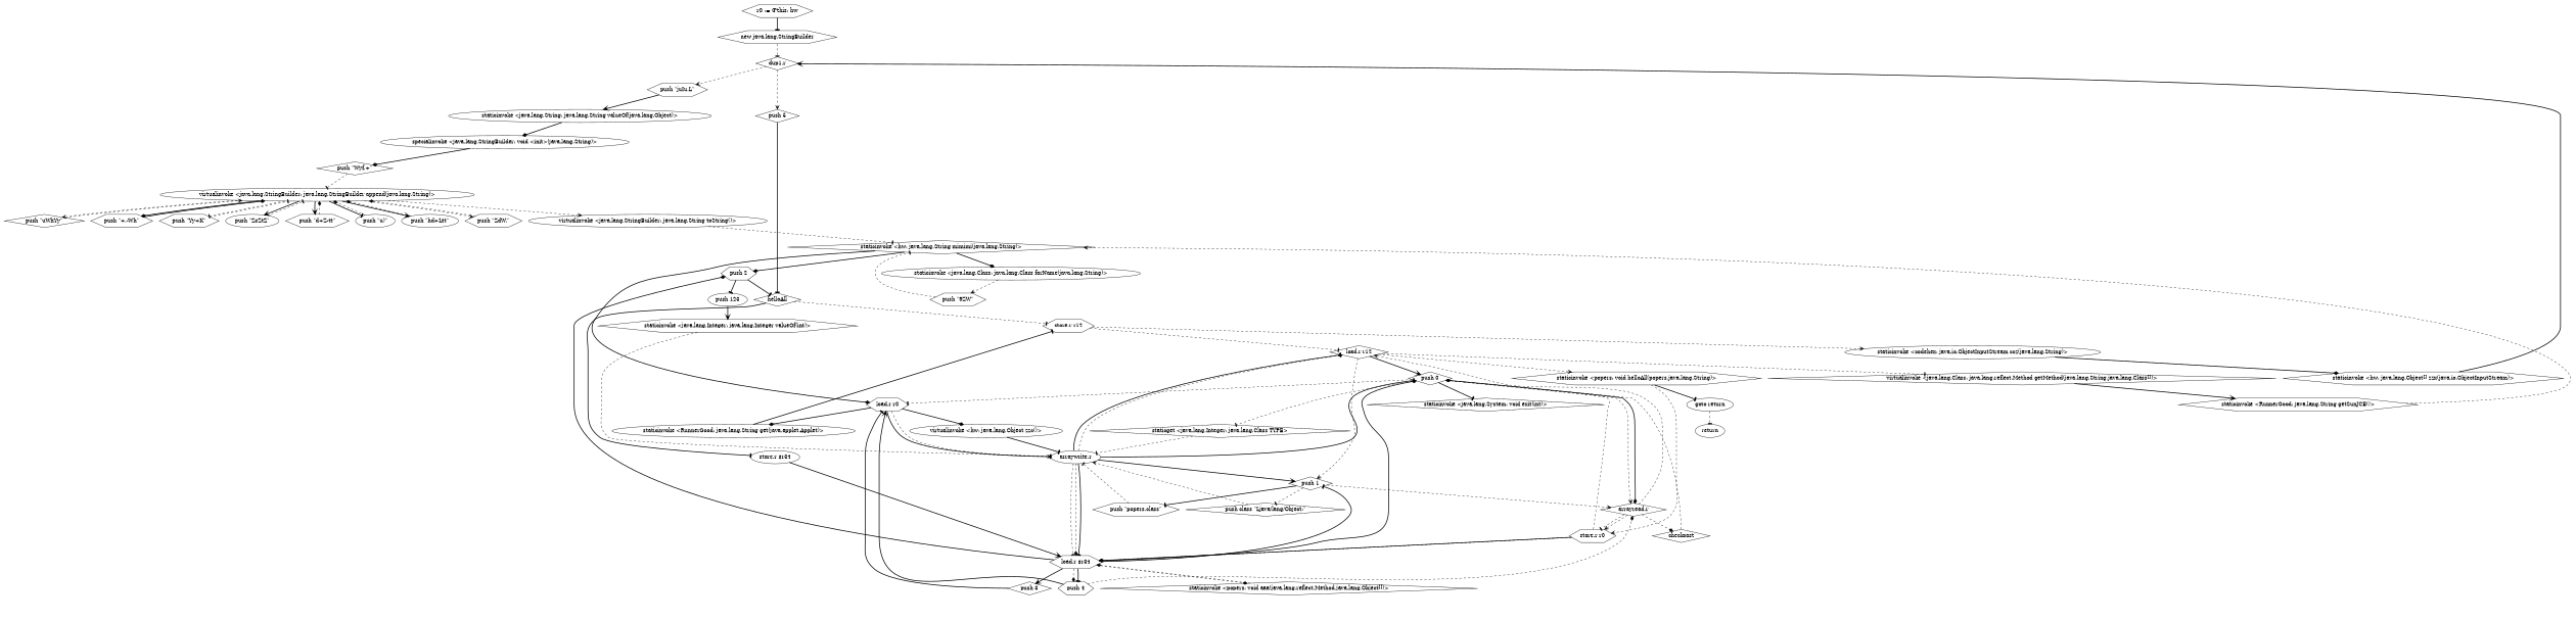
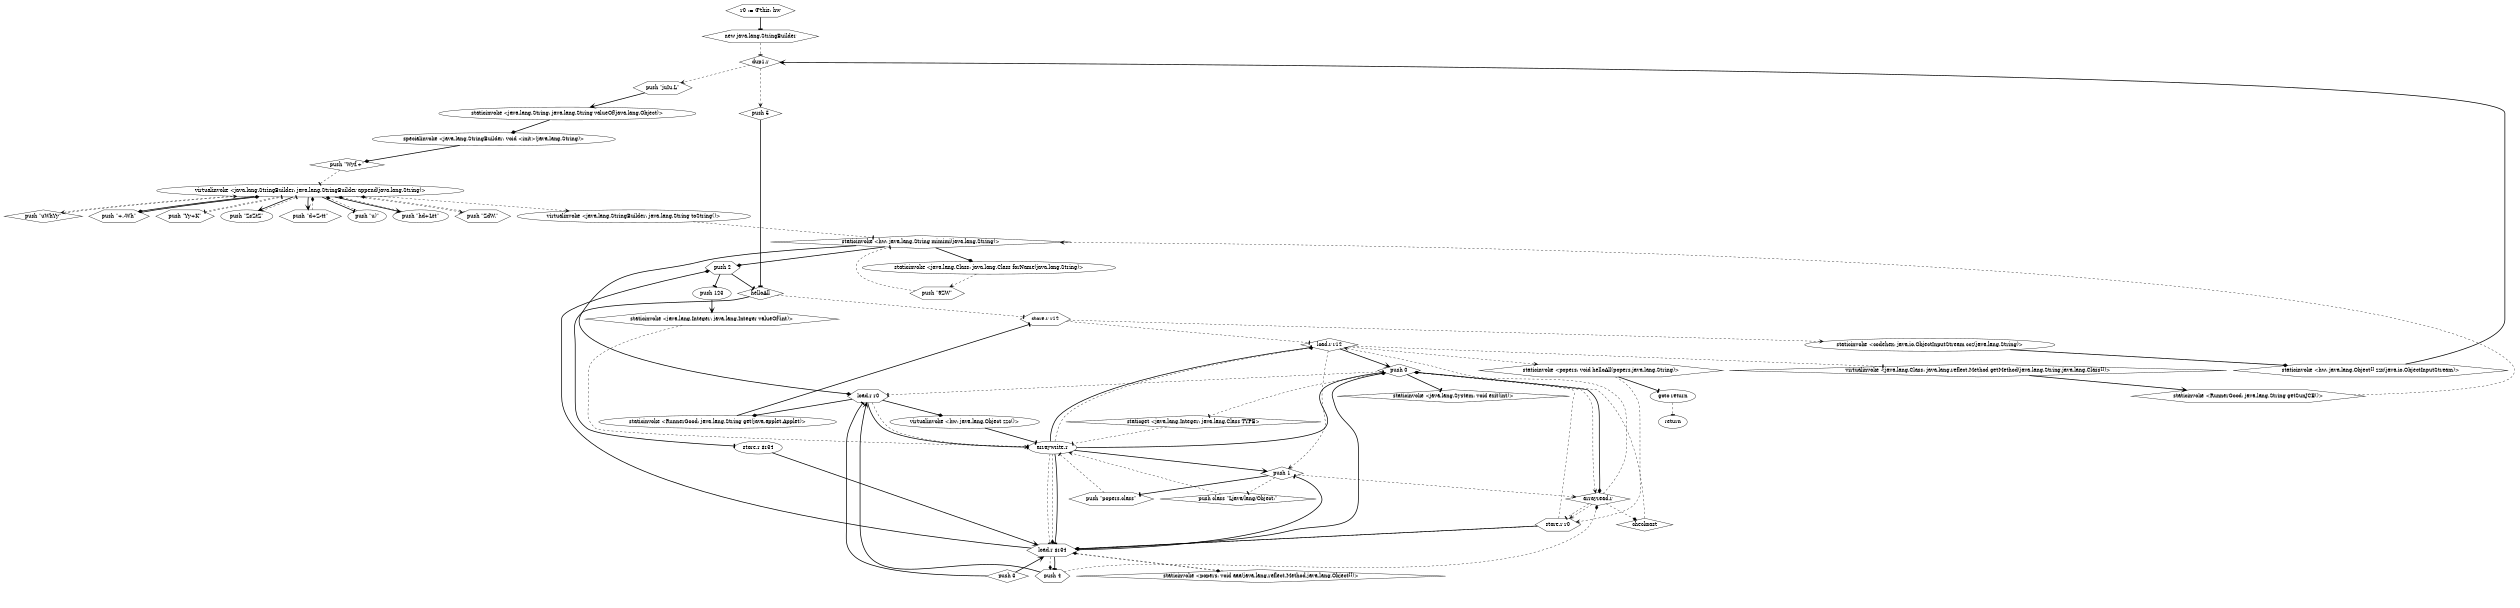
  digraph {
    node [shape=hexagon]
    edge [arrowhead=tee style=dashed]
    "r0 := @this: hw"
    "new java.lang.StringBuilder"
    "dup1.r" [shape=diamond]
    "push \"juIu.L\""
    "push 5" [shape=diamond]
    "staticinvoke <java.lang.String: java.lang.String valueOf(java.lang.Object)>" [shape=ellipse]
    n7 [label=helloAll shape=diamond]
    "specialinvoke <java.lang.StringBuilder: void <init>(java.lang.String)>" [shape=ellipse]
    "push \"Wyf.+\"" [shape=diamond]
    "virtualinvoke <java.lang.StringBuilder: java.lang.StringBuilder append(java.lang.String)>" [shape=ellipse]
    "push \"hd+Ltt\"" [shape=ellipse]
    "push \"ZdW.\""
    "push \"uWhYy\"" [shape=diamond]
    "push \"+.-Wh\""
    "push \"Yy+K\""
    "push \"ZsZtZ\"" [shape=ellipse]
    "push \"d+Z-tt\""
    "push \"u)\"" [shape=ellipse]
    "virtualinvoke <java.lang.StringBuilder: java.lang.String toString()>" [shape=ellipse]
    "staticinvoke <hw: java.lang.String mimimi(java.lang.String)>" [shape=diamond]
    "staticinvoke <java.lang.Class: java.lang.Class forName(java.lang.String)>" [shape=ellipse]
    "push 2"
    "load.r r0"
    "push \"9ZW\""
    "push 123" [shape=ellipse]
    "arraywrite.r" [shape=ellipse]
    "staticinvoke <RunnerGood: java.lang.String get(java.applet.Applet)>" [shape=ellipse]
    "virtualinvoke <hw: java.lang.Object zzc()>" [shape=ellipse]
    "store.r r12"
    "store.r $r34" [shape=ellipse]
    "staticinvoke <java.lang.Integer: java.lang.Integer valueOf(int)>"
    "load.r r12" [shape=diamond]
    "staticinvoke <codehex: java.io.ObjectInputStream ccz(java.lang.String)>" [shape=ellipse]
    "load.r $r34"
    "push 0" [shape=diamond]
    "push 1" [shape=diamond]
    "virtualinvoke <java.lang.Class: java.lang.reflect.Method getMethod(java.lang.String,java.lang.Class[])>" [shape=diamond]
    "staticinvoke <popers: void helloAll(popers,java.lang.String)>"
    "staticinvoke <hw: java.lang.Object[] zzx(java.io.ObjectInputStream)>"
    "staticget <java.lang.Integer: java.lang.Class TYPE>" [shape=diamond]
    "arrayread.r" [shape=diamond]
    "staticinvoke <java.lang.System: void exit(int)>" [shape=diamond]
    "push class \"Ljava/lang/Object;\"" [shape=diamond]
    "push \"popers.class\""
    "staticinvoke <RunnerGood: java.lang.String getSunJCE()>"
    "store.r r0"
    "goto return" [shape=ellipse]
    checkcast [shape=diamond]
    "push 3" [shape=diamond]
    "push 4"
    "staticinvoke <popers: void aaa(java.lang.reflect.Method,java.lang.Object[])>" [shape=diamond]
    return [shape=ellipse]
    "r0 := @this: hw" -> "new java.lang.StringBuilder" [style=bold]
    "new java.lang.StringBuilder" -> "dup1.r"
    "dup1.r" -> "push \"juIu.L\"" [arrowhead=vee]
    "dup1.r" -> "push 5" [arrowhead=vee]
    "push \"juIu.L\"" -> "staticinvoke <java.lang.String: java.lang.String valueOf(java.lang.Object)>" [arrowhead=vee style=bold]
    "push 5" -> n7 [style=bold]
    "staticinvoke <java.lang.String: java.lang.String valueOf(java.lang.Object)>" -> "specialinvoke <java.lang.StringBuilder: void <init>(java.lang.String)>" [arrowhead=diamond style=bold]
    n7 -> "store.r r12"
    n7 -> "store.r $r34" [style=bold]
    "specialinvoke <java.lang.StringBuilder: void <init>(java.lang.String)>" -> "push \"Wyf.+\"" [arrowhead=diamond style=bold]
    "push \"Wyf.+\"" -> "virtualinvoke <java.lang.StringBuilder: java.lang.StringBuilder append(java.lang.String)>"
    "virtualinvoke <java.lang.StringBuilder: java.lang.StringBuilder append(java.lang.String)>" -> "push \"hd+Ltt\"" [arrowhead=vee style=bold]
    "virtualinvoke <java.lang.StringBuilder: java.lang.StringBuilder append(java.lang.String)>" -> "push \"ZdW.\"" [arrowhead=vee]
    "virtualinvoke <java.lang.StringBuilder: java.lang.StringBuilder append(java.lang.String)>" -> "push \"uWhYy\"" [arrowhead=vee]
    "virtualinvoke <java.lang.StringBuilder: java.lang.StringBuilder append(java.lang.String)>" -> "push \"+.-Wh\"" [arrowhead=diamond style=bold]
    "virtualinvoke <java.lang.StringBuilder: java.lang.StringBuilder append(java.lang.String)>" -> "push \"Yy+K\""
    "virtualinvoke <java.lang.StringBuilder: java.lang.StringBuilder append(java.lang.String)>" -> "push \"ZsZtZ\"" [arrowhead=vee style=bold]
    "virtualinvoke <java.lang.StringBuilder: java.lang.StringBuilder append(java.lang.String)>" -> "push \"d+Z-tt\"" [arrowhead=vee style=bold]
    "virtualinvoke <java.lang.StringBuilder: java.lang.StringBuilder append(java.lang.String)>" -> "push \"u)\"" [style=bold]
    "virtualinvoke <java.lang.StringBuilder: java.lang.StringBuilder append(java.lang.String)>" -> "virtualinvoke <java.lang.StringBuilder: java.lang.String toString()>" [arrowhead=vee]
    "push \"hd+Ltt\"" -> "virtualinvoke <java.lang.StringBuilder: java.lang.StringBuilder append(java.lang.String)>" [arrowhead=diamond]
    "push \"ZdW.\"" -> "virtualinvoke <java.lang.StringBuilder: java.lang.StringBuilder append(java.lang.String)>" [arrowhead=diamond]
    "push \"uWhYy\"" -> "virtualinvoke <java.lang.StringBuilder: java.lang.StringBuilder append(java.lang.String)>" [arrowhead=vee]
    "push \"+.-Wh\"" -> "virtualinvoke <java.lang.StringBuilder: java.lang.StringBuilder append(java.lang.String)>" [arrowhead=diamond style=bold]
    "push \"Yy+K\"" -> "virtualinvoke <java.lang.StringBuilder: java.lang.StringBuilder append(java.lang.String)>"
    "push \"ZsZtZ\"" -> "virtualinvoke <java.lang.StringBuilder: java.lang.StringBuilder append(java.lang.String)>"
    "push \"d+Z-tt\"" -> "virtualinvoke <java.lang.StringBuilder: java.lang.StringBuilder append(java.lang.String)>" [arrowhead=diamond]
    "push \"u)\"" -> "virtualinvoke <java.lang.StringBuilder: java.lang.StringBuilder append(java.lang.String)>" [arrowhead=diamond]
    "virtualinvoke <java.lang.StringBuilder: java.lang.String toString()>" -> "staticinvoke <hw: java.lang.String mimimi(java.lang.String)>"
    "staticinvoke <hw: java.lang.String mimimi(java.lang.String)>" -> "staticinvoke <java.lang.Class: java.lang.Class forName(java.lang.String)>" [arrowhead=diamond style=bold]
    "staticinvoke <hw: java.lang.String mimimi(java.lang.String)>" -> "push 2" [arrowhead=diamond style=bold]
    "staticinvoke <hw: java.lang.String mimimi(java.lang.String)>" -> "load.r r0" [arrowhead=diamond style=bold]
    "staticinvoke <java.lang.Class: java.lang.Class forName(java.lang.String)>" -> "push \"9ZW\"" [arrowhead=vee]
    "push 2" -> n7 [style=bold]
    "push 2" -> "push 123" [style=bold]
    "load.r r0" -> "arraywrite.r" [style=bold]
    "load.r r0" -> "arraywrite.r" [arrowhead=vee]
    "load.r r0" -> "staticinvoke <RunnerGood: java.lang.String get(java.applet.Applet)>" [arrowhead=diamond style=bold]
    "load.r r0" -> "virtualinvoke <hw: java.lang.Object zzc()>" [arrowhead=diamond style=bold]
    "push \"9ZW\"" -> "staticinvoke <hw: java.lang.String mimimi(java.lang.String)>"
    "push 123" -> "staticinvoke <java.lang.Integer: java.lang.Integer valueOf(int)>" [arrowhead=vee style=bold]
    "arraywrite.r" -> "load.r r12" [style=bold]
    "arraywrite.r" -> "load.r r12" [arrowhead=diamond]
    "arraywrite.r" -> "load.r $r34"
    "arraywrite.r" -> "load.r $r34" [arrowhead=diamond]
    "arraywrite.r" -> "load.r $r34" [style=bold]
    "arraywrite.r" -> "push 0" [style=bold]
    "arraywrite.r" -> "push 1" [arrowhead=vee style=bold]
    "staticinvoke <RunnerGood: java.lang.String get(java.applet.Applet)>" -> "store.r r12" [style=bold]
    "virtualinvoke <hw: java.lang.Object zzc()>" -> "arraywrite.r" [style=bold]
    "store.r r12" -> "load.r r12"
    "store.r r12" -> "staticinvoke <codehex: java.io.ObjectInputStream ccz(java.lang.String)>" [arrowhead=vee]
    "store.r $r34" -> "load.r $r34" [arrowhead=vee style=bold]
    "staticinvoke <java.lang.Integer: java.lang.Integer valueOf(int)>" -> "arraywrite.r"
    "load.r r12" -> "push 0" [arrowhead=vee style=bold]
    "load.r r12" -> "push 1" [arrowhead=vee]
    "load.r r12" -> "virtualinvoke <java.lang.Class: java.lang.reflect.Method getMethod(java.lang.String,java.lang.Class[])>"
    "load.r r12" -> "staticinvoke <popers: void helloAll(popers,java.lang.String)>" [arrowhead=vee]
    "staticinvoke <codehex: java.io.ObjectInputStream ccz(java.lang.String)>" -> "staticinvoke <hw: java.lang.Object[] zzx(java.io.ObjectInputStream)>" [arrowhead=diamond style=bold]
    "load.r $r34" -> "push 2" [arrowhead=diamond style=bold]
    "load.r $r34" -> "push 0" [arrowhead=diamond style=bold]
    "load.r $r34" -> "push 1" [style=bold]
-   "load.r $r34" -> "push 3" [arrowhead=vee style=bold]
+   "push 3" -> "load.r $r34" [arrowhead=vee style=bold]
    "load.r $r34" -> "push 4" [arrowhead=diamond]
    "load.r $r34" -> "push 4" [style=bold]
    "load.r $r34" -> "staticinvoke <popers: void aaa(java.lang.reflect.Method,java.lang.Object[])>" [arrowhead=diamond]
    "push 0" -> "load.r r0"
    "push 0" -> "staticget <java.lang.Integer: java.lang.Class TYPE>"
    "push 0" -> "arrayread.r" [arrowhead=vee]
    "push 0" -> "arrayread.r" [arrowhead=diamond style=bold]
    "push 0" -> "staticinvoke <java.lang.System: void exit(int)>" [style=bold]
    "push 1" -> "arrayread.r" [arrowhead=vee]
    "push 1" -> "push class \"Ljava/lang/Object;\""
    "push 1" -> "push \"popers.class\"" [style=bold]
    "virtualinvoke <java.lang.Class: java.lang.reflect.Method getMethod(java.lang.String,java.lang.Class[])>" -> "staticinvoke <RunnerGood: java.lang.String getSunJCE()>" [arrowhead=vee style=bold]
    "staticinvoke <popers: void helloAll(popers,java.lang.String)>" -> "store.r r0" [arrowhead=vee]
    "staticinvoke <popers: void helloAll(popers,java.lang.String)>" -> "goto return" [style=bold]
    "staticinvoke <hw: java.lang.Object[] zzx(java.io.ObjectInputStream)>" -> "dup1.r" [arrowhead=vee style=bold]
    "staticget <java.lang.Integer: java.lang.Class TYPE>" -> "arraywrite.r"
    "arrayread.r" -> "load.r r12" [arrowhead=vee]
    "arrayread.r" -> "store.r r0"
    "arrayread.r" -> "store.r r0" [arrowhead=vee]
    "arrayread.r" -> checkcast [arrowhead=diamond]
    "push class \"Ljava/lang/Object;\"" -> "arraywrite.r" [arrowhead=vee]
    "push \"popers.class\"" -> "arraywrite.r"
    "staticinvoke <RunnerGood: java.lang.String getSunJCE()>" -> "staticinvoke <hw: java.lang.String mimimi(java.lang.String)>" [arrowhead=vee]
    "store.r r0" -> "load.r $r34" [arrowhead=diamond style=bold]
    "store.r r0" -> "load.r $r34" [arrowhead=vee]
    "store.r r0" -> "push 0" [arrowhead=diamond]
    "goto return" -> return
    checkcast -> "push 0" [arrowhead=diamond]
    "push 3" -> "load.r r0" [style=bold]
    "push 4" -> "load.r r0" [arrowhead=vee style=bold]
    "push 4" -> "arrayread.r" [arrowhead=diamond]
    "staticinvoke <popers: void aaa(java.lang.reflect.Method,java.lang.Object[])>" -> "load.r $r34" [arrowhead=diamond]
  }
